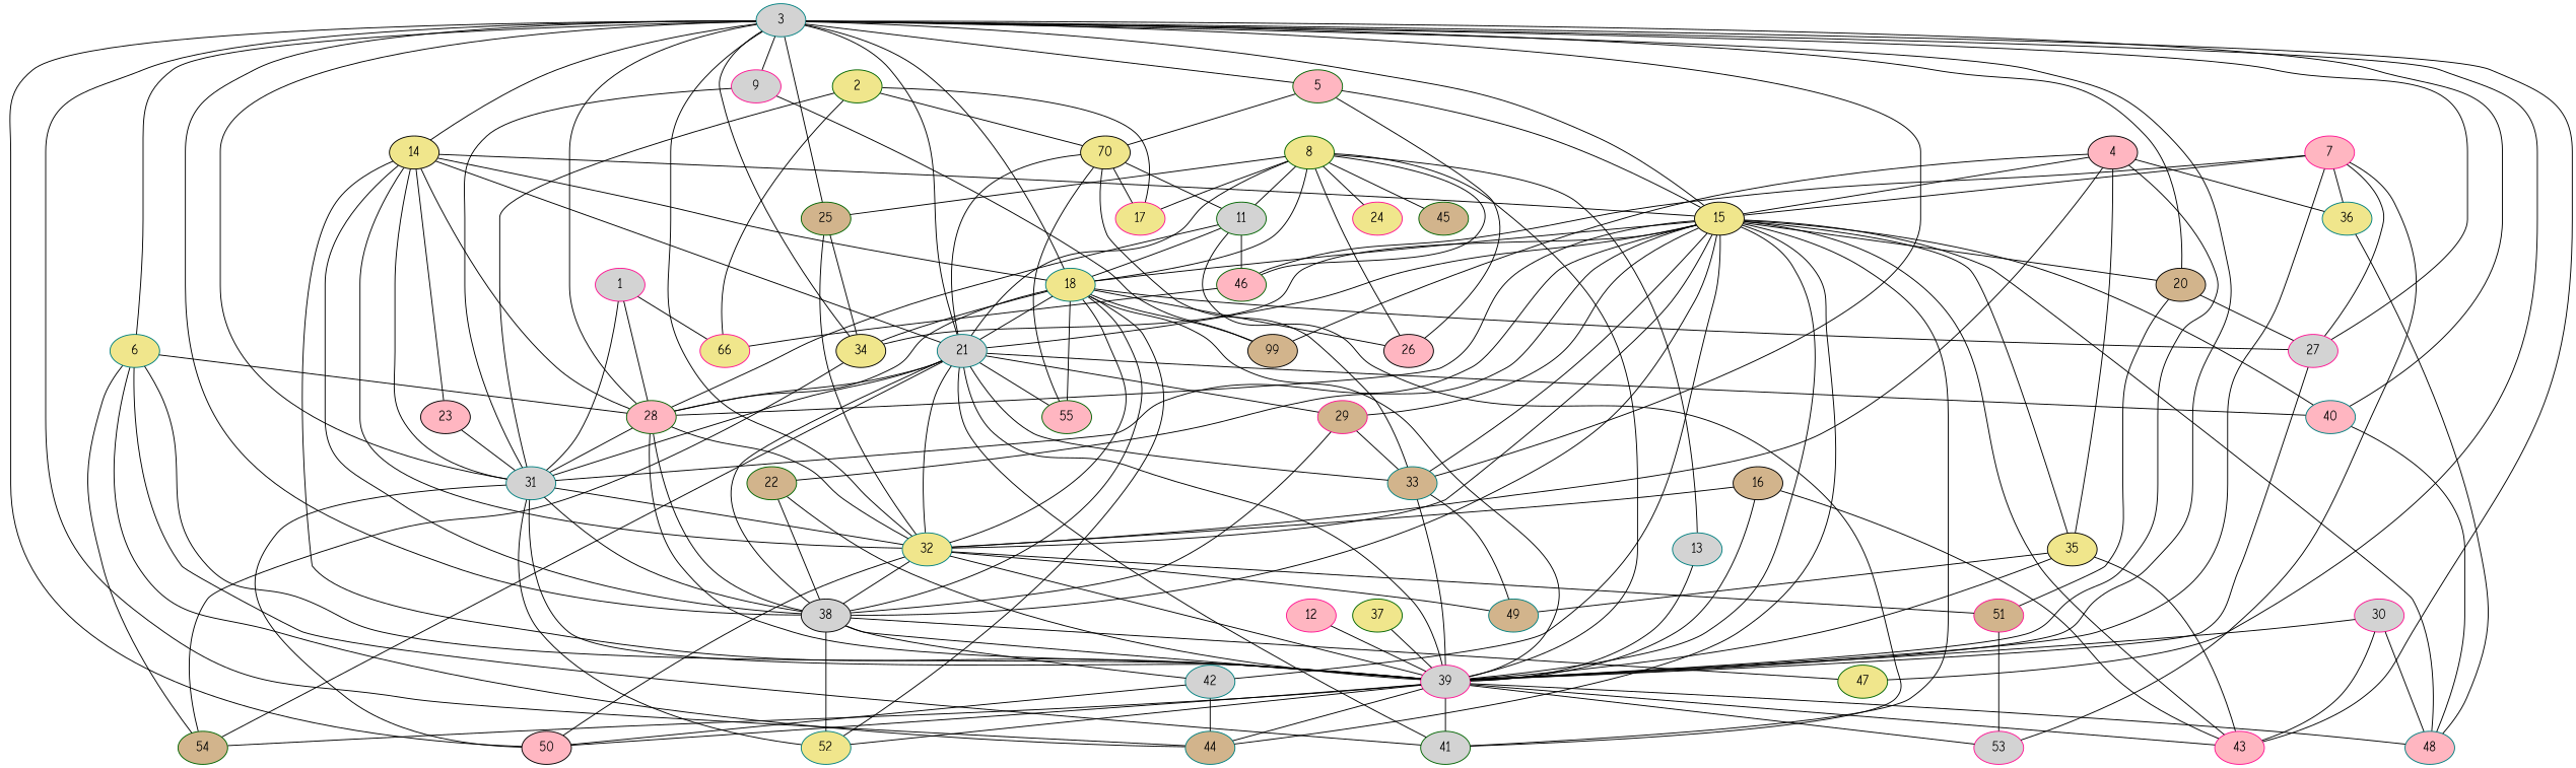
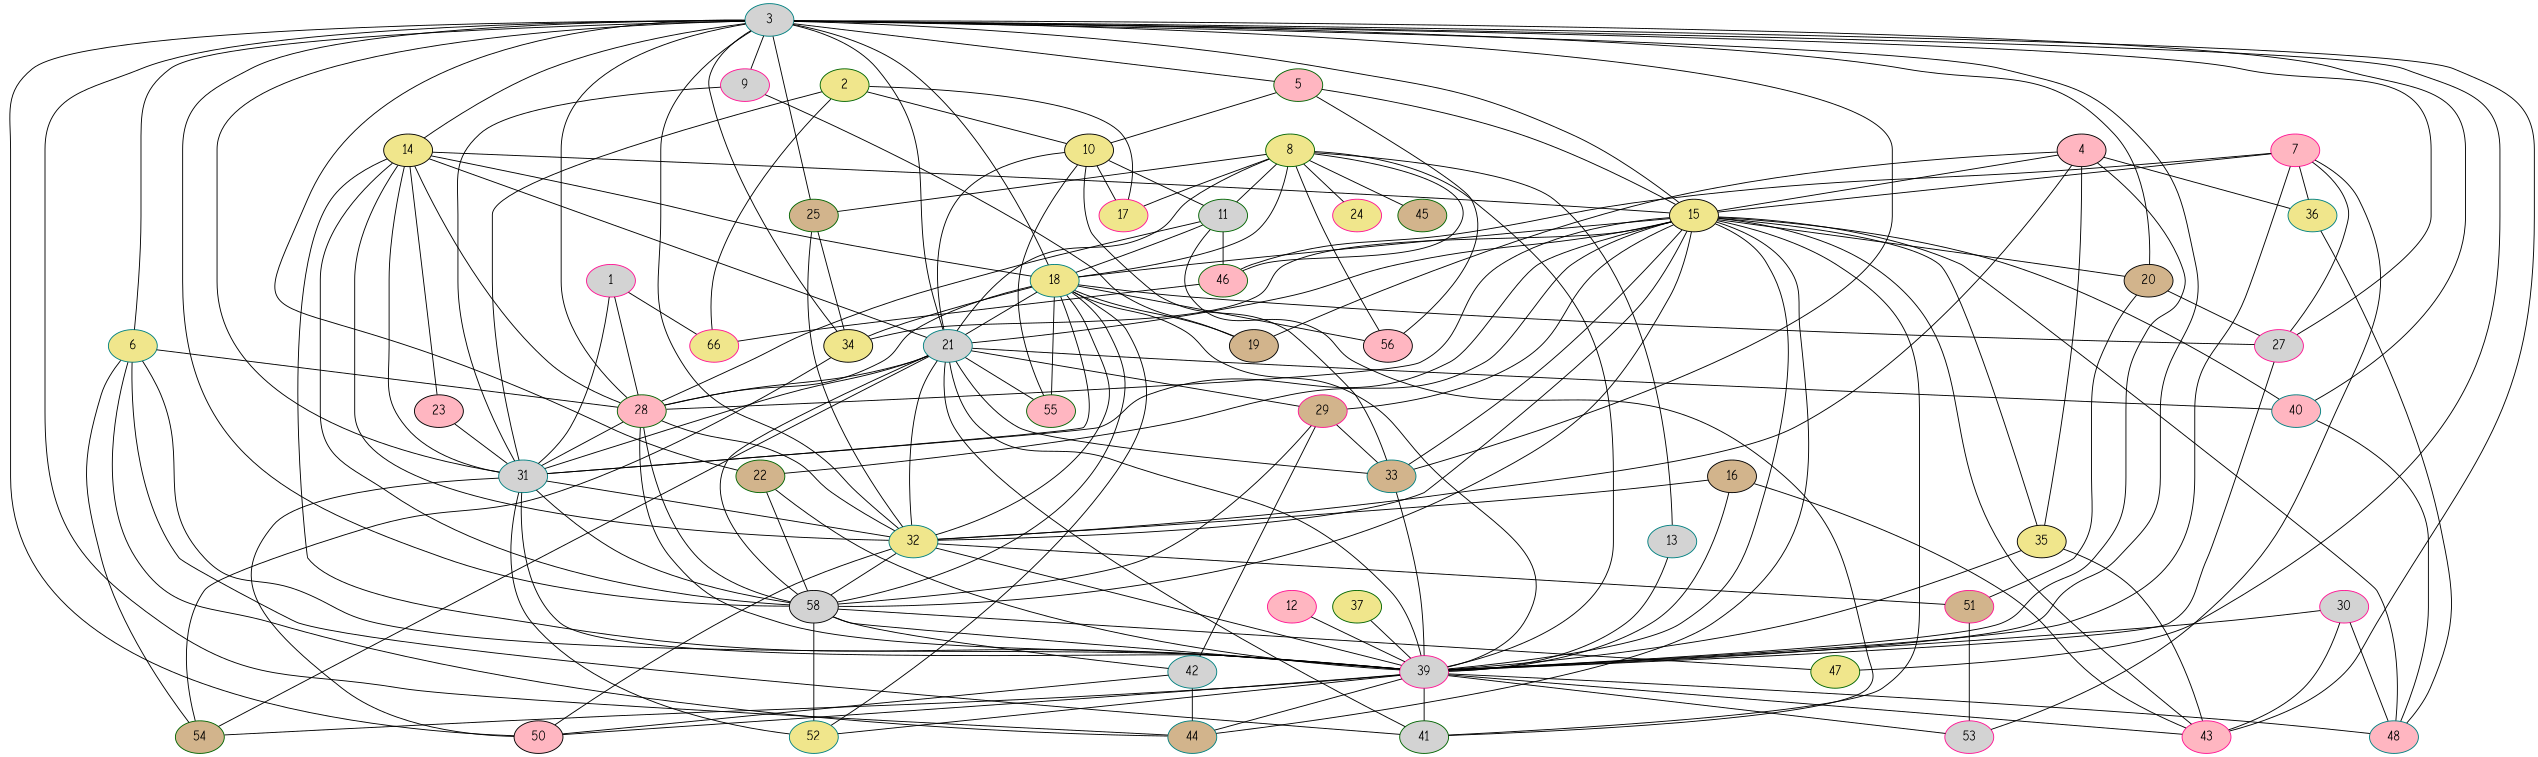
  graph {
    fontname="Comic Neue"
    node [color=teal fillcolor=khaki fontname="Comic Neue" style=filled]
    edge [fontname="Comic Neue" weight=1.0]
    1 [color=deeppink fillcolor=lightgrey]
    28 [color=darkgreen fillcolor=lightpink]
    31 [fillcolor=lightgrey]
    n4 [color=deeppink label=66]
    32
-   38 [color=black fillcolor=lightgrey]
+   38 [color=black fillcolor=lightgrey label=58]
    39 [color=deeppink fillcolor=lightgrey]
    50 [color=black fillcolor=lightpink]
    52
    2 [color=darkgreen]
-   10 [color=black label=70]
+   10 [color=black]
    17 [color=deeppink]
    21 [fillcolor=lightgrey]
    33 [fillcolor=tan]
    11 [color=darkgreen fillcolor=lightgrey]
    55 [color=darkgreen fillcolor=lightpink]
    3 [fillcolor=lightgrey]
    5 [color=darkgreen fillcolor=lightpink]
    6
    9 [color=deeppink fillcolor=lightgrey]
    14 [color=black]
    15 [color=black]
    18
    20 [color=black fillcolor=tan]
    22 [color=darkgreen fillcolor=tan]
    25 [color=darkgreen fillcolor=tan]
    27 [color=deeppink fillcolor=lightgrey]
    34 [color=black]
    40 [fillcolor=lightpink]
    43 [color=deeppink fillcolor=lightpink]
    44 [fillcolor=tan]
    47 [color=darkgreen]
-   26 [color=black fillcolor=lightpink]
+   26 [color=black fillcolor=lightpink label=56]
    41 [color=darkgreen fillcolor=lightgrey]
    54 [color=darkgreen fillcolor=tan]
-   19 [color=black fillcolor=tan label=99]
+   19 [color=black fillcolor=tan]
    23 [color=black fillcolor=lightpink]
    35 [color=black]
    29 [color=deeppink fillcolor=tan]
    42 [fillcolor=lightgrey]
    48 [fillcolor=lightpink]
    51 [color=deeppink fillcolor=tan]
-   49 [fillcolor=tan]
    53 [color=deeppink fillcolor=lightgrey]
    4 [color=black fillcolor=lightpink]
    36
    7 [color=deeppink fillcolor=lightpink]
    46 [color=darkgreen fillcolor=lightpink]
    8 [color=darkgreen]
    13 [fillcolor=lightgrey]
    24 [color=deeppink]
    45 [color=darkgreen fillcolor=tan]
    12 [color=deeppink fillcolor=lightpink]
    16 [color=black fillcolor=tan]
    30 [color=deeppink fillcolor=lightgrey]
    37 [color=darkgreen]
    1 -- 28
    1 -- 31
    1 -- n4
    28 -- 31 [weight=2.0]
    28 -- 32
    28 -- 38
    28 -- 39 [weight=2.0]
    31 -- 32
    31 -- 38
    31 -- 39
    31 -- 50
    31 -- 52
    32 -- 38
    32 -- 39
    32 -- 50
    32 -- 51
-   32 -- 49
    38 -- 39
    38 -- 52 [weight=2.0]
    38 -- 47
    38 -- 42 [weight=2.0]
    39 -- 50
    39 -- 52
    39 -- 43
    39 -- 44
    39 -- 41
    39 -- 54
    39 -- 48
    39 -- 53
    2 -- 31
    2 -- n4
    2 -- 10
    2 -- 17
    10 -- 17
    10 -- 21
    10 -- 33 [weight=2.0]
    10 -- 11
    10 -- 55
    21 -- 28
    21 -- 31
    21 -- 32 [weight=2.0]
    21 -- 38
    21 -- 39
    21 -- 33
    21 -- 55
    21 -- 40
    21 -- 41
    21 -- 54
    21 -- 29 [weight=2.0]
    33 -- 39
-   33 -- 49
    11 -- 28
    11 -- 18
    11 -- 41
    11 -- 46
    3 -- 28 [weight=2.0]
    3 -- 31
    3 -- 32 [weight=2.0]
    3 -- 38 [weight=2.0]
    3 -- 39 [weight=2.0]
    3 -- 50
    3 -- 21 [weight=2.0]
    3 -- 33
    3 -- 5
    3 -- 6
    3 -- 9 [weight=2.0]
    3 -- 14 [weight=2.0]
    3 -- 15
    3 -- 18 [weight=2.0]
    3 -- 20
+   3 -- 22
    3 -- 25 [weight=2.0]
    3 -- 27
    3 -- 34
    3 -- 40
    3 -- 43
    3 -- 44
    3 -- 47
    5 -- 10
    5 -- 15
    5 -- 26
    6 -- 28
    6 -- 39 [weight=2.0]
    6 -- 44
    6 -- 41
    6 -- 54
    9 -- 31
    9 -- 19
    14 -- 28
    14 -- 31
    14 -- 32
    14 -- 38 [weight=3.0]
    14 -- 39
    14 -- 21
    14 -- 15 [weight=2.0]
    14 -- 18
    14 -- 23
    15 -- 28 [weight=2.0]
    15 -- 31
    15 -- 32
    15 -- 38 [weight=2.0]
    15 -- 39
    15 -- 21 [weight=3.0]
    15 -- 33
    15 -- 18 [weight=2.0]
    15 -- 20
    15 -- 22
    15 -- 34 [weight=2.0]
    15 -- 40
    15 -- 43
    15 -- 44
    15 -- 41
    15 -- 35
    15 -- 29
-   15 -- 42 [weight=2.0]
+   29 -- 42 [weight=2.0]
    15 -- 48 [weight=2.0]
    18 -- 28 [weight=2.0]
+   18 -- 31
    18 -- 32
    18 -- 38
    18 -- 39
    18 -- 52
    18 -- 21
    18 -- 55 [weight=2.0]
    18 -- 27
    18 -- 34
    18 -- 26
    18 -- 19
    20 -- 27
    20 -- 51
    22 -- 38
    22 -- 39
    25 -- 32
    25 -- 34
    27 -- 39
    34 -- 54
    40 -- 48
    23 -- 31
    35 -- 39
    35 -- 43
-   35 -- 49
    29 -- 38
    29 -- 33
    42 -- 50
    42 -- 44
    51 -- 53
    4 -- 32
    4 -- 39
    4 -- 15
    4 -- 19
    4 -- 35
    4 -- 36
    36 -- 48
    7 -- 39
    7 -- 15
    7 -- 27
    7 -- 53
    7 -- 36
    7 -- 46
    46 -- n4
    8 -- 39
    8 -- 17
    8 -- 21
    8 -- 11
    8 -- 18 [weight=2.0]
    8 -- 25
    8 -- 26
    8 -- 46
    8 -- 13
    8 -- 24
    8 -- 45
    13 -- 39
    12 -- 39
    16 -- 32
    16 -- 39
    16 -- 43
    30 -- 39
    30 -- 43
    30 -- 48
    37 -- 39
  }
